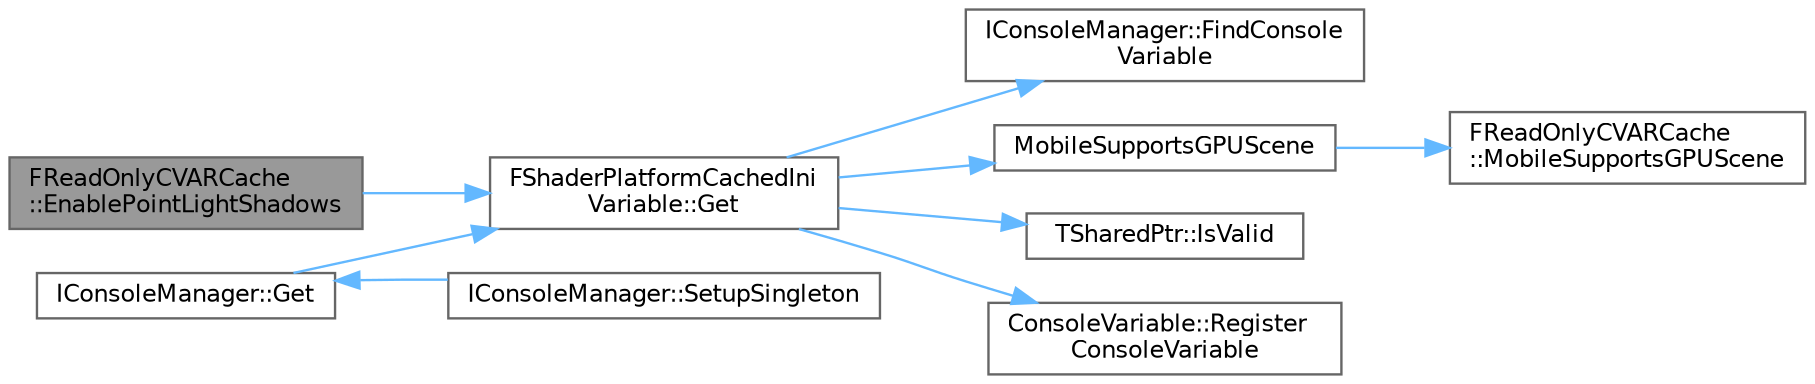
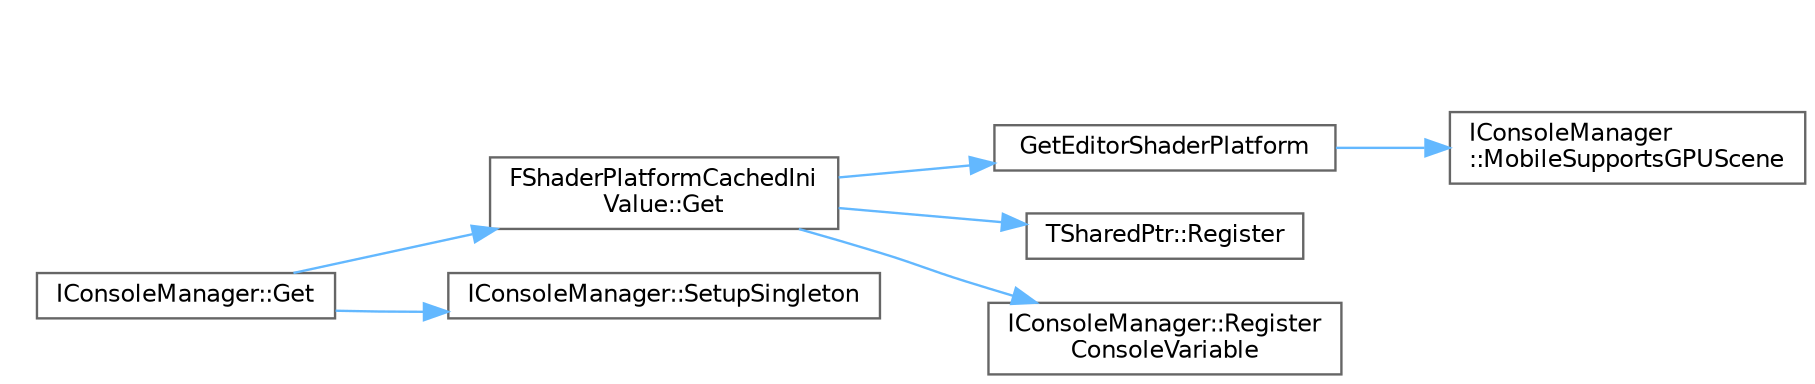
  digraph {
    rankdir=LR
    node [color=grey40 fillcolor=white fontname=Helvetica fontsize=10 shape=box style=filled]
    edge [color=steelblue1 fontname=Helvetica fontsize=10 labelfontname=Helvetica labelfontsize=10 style=solid]
-   n1 [color=gray40 fillcolor=grey60 fontcolor=black height=0.2 label="FReadOnlyCVARCache\l::EnablePointLightShadows" width=0.4]
-   n2 [height=0.2 label="FShaderPlatformCachedIni\lVariable::Get" width=0.4]
-   n3 [height=0.2 label="IConsoleManager::FindConsole\lVariable" width=0.4]
-   n4 [height=0.2 label=MobileSupportsGPUScene width=0.4]
-   n5 [height=0.2 label="TSharedPtr::IsValid" width=0.4]
-   n6 [height=0.2 label="ConsoleVariable::Register\lConsoleVariable" width=0.4]
-   n7 [height=0.2 label="FReadOnlyCVARCache\l::MobileSupportsGPUScene" width=0.4]
+   n2 [height=0.2 label="FShaderPlatformCachedIni\lValue::Get" width=0.4]
+   n4 [height=0.2 label=GetEditorShaderPlatform width=0.4]
+   n5 [height=0.2 label="TSharedPtr::Register" width=0.4]
+   n6 [height=0.2 label="IConsoleManager::Register\lConsoleVariable" width=0.4]
+   n7 [height=0.2 label="IConsoleManager\l::MobileSupportsGPUScene" width=0.4]
    n8 [height=0.2 label="IConsoleManager::Get" width=0.4]
    n9 [height=0.2 label="IConsoleManager::SetupSingleton" width=0.4]
-   n1 -> n2
-   n2 -> n3
    n2 -> n4
    n2 -> n5
    n2 -> n6
    n4 -> n7
    n8 -> n2
-   n9 -> n8
+   n8 -> n9
  }
